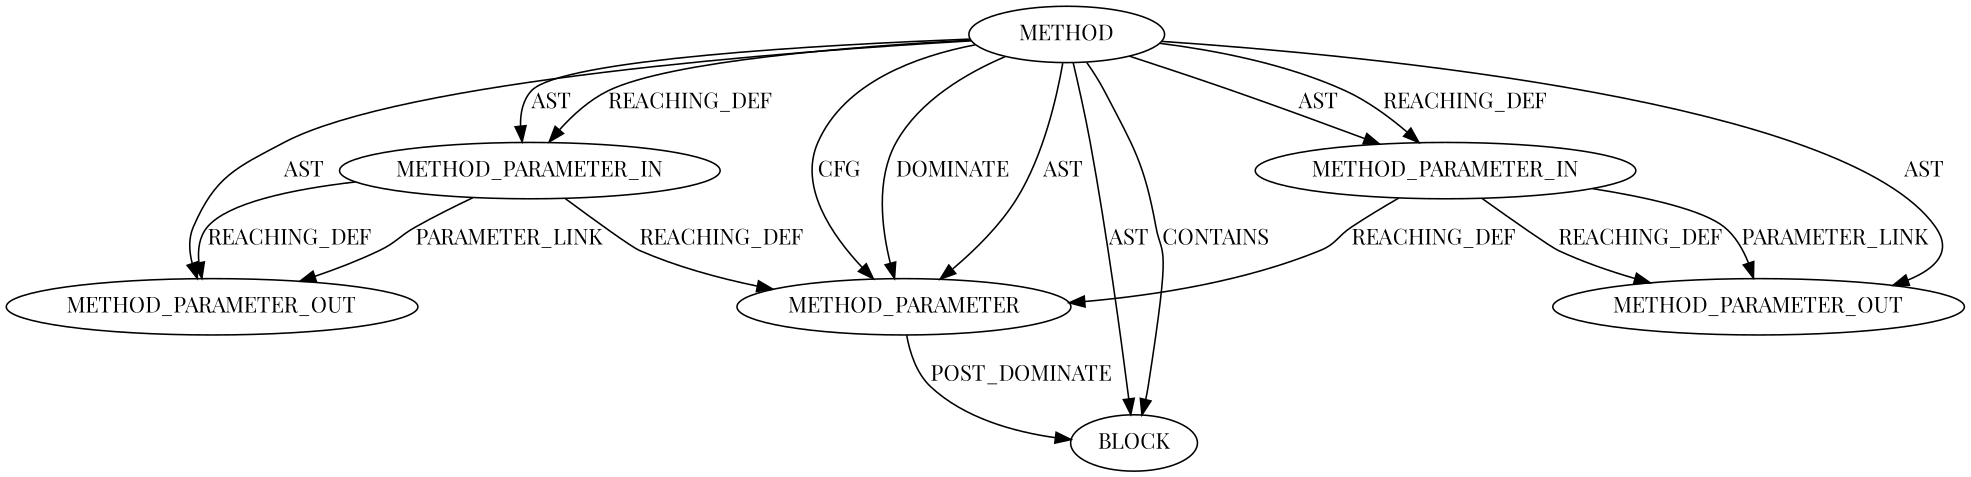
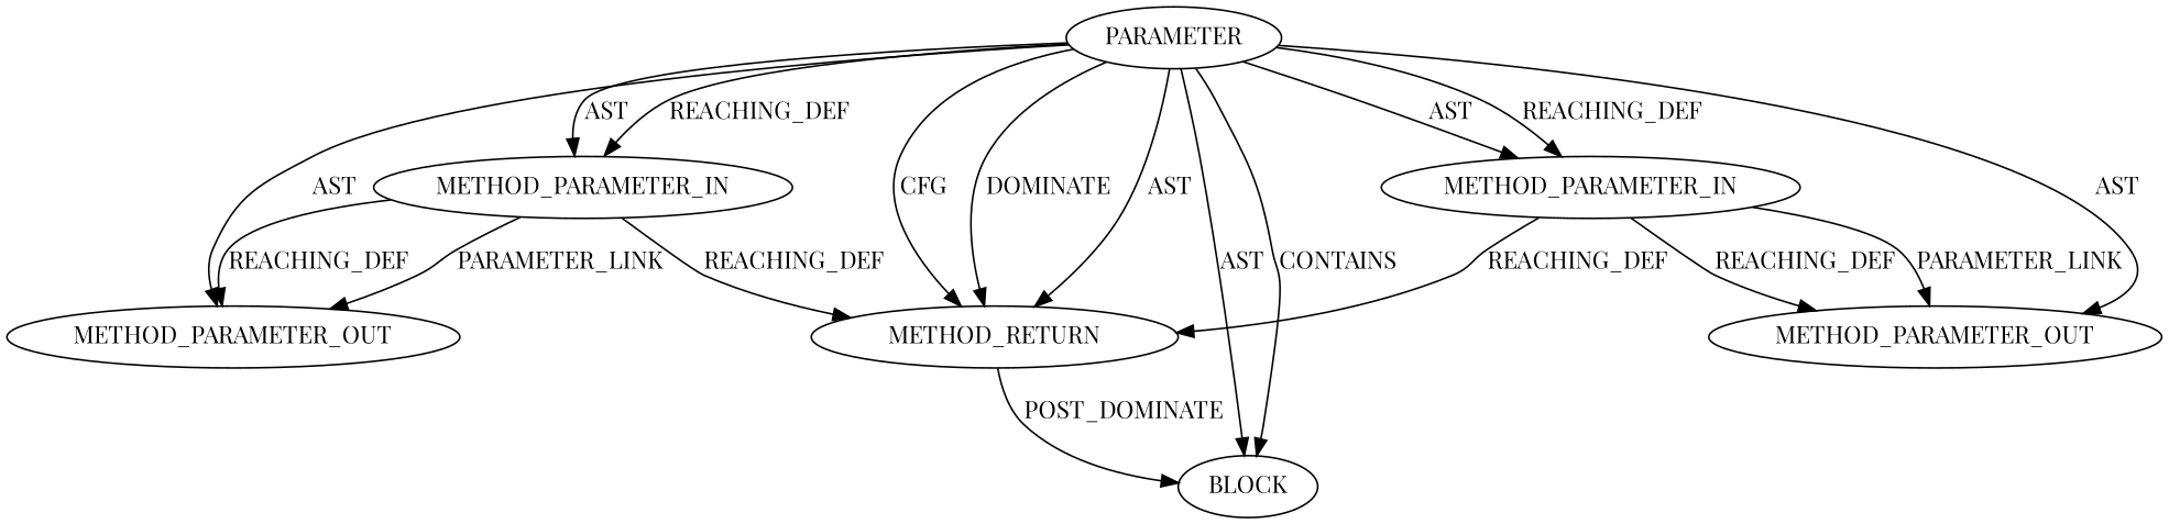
  digraph {
    fontname="Playfair Display"
    node [CODE=p1 EVALUATION_STRATEGY=BY_VALUE IS_VARIADIC=false ORDER=1 TYPE_FULL_NAME=ANY fontname="Playfair Display"]
    edge [fontname="Playfair Display"]
    n1 [INDEX=1 NAME=p1 label=METHOD_PARAMETER_OUT]
    n2 [CODE=p2 INDEX=2 NAME=p2 ORDER=2 label=METHOD_PARAMETER_IN]
    n3 [CODE=p2 INDEX=2 NAME=p2 ORDER=2 label=METHOD_PARAMETER_OUT]
-   n4 [CODE=RET ORDER=2 label=METHOD_PARAMETER IS_VARIADIC=""]
+   n4 [CODE=RET ORDER=2 label=METHOD_RETURN IS_VARIADIC=""]
    n5 [ARGUMENT_INDEX=1 CODE="<empty>" label=BLOCK EVALUATION_STRATEGY="" IS_VARIADIC=""]
    n6 [INDEX=1 NAME=p1 label=METHOD_PARAMETER_IN]
-   n7 [AST_PARENT_FULL_NAME="<global>" AST_PARENT_TYPE=NAMESPACE_BLOCK CODE="<empty>" FILENAME="<empty>" FULL_NAME=put_unaligned_le32 IS_EXTERNAL=true NAME=put_unaligned_le32 ORDER=0 label=METHOD EVALUATION_STRATEGY="" IS_VARIADIC="" TYPE_FULL_NAME=""]
+   n7 [AST_PARENT_FULL_NAME="<global>" AST_PARENT_TYPE=NAMESPACE_BLOCK CODE="<empty>" FILENAME="<empty>" FULL_NAME=put_unaligned_le32 IS_EXTERNAL=true NAME=put_unaligned_le32 ORDER=0 label=PARAMETER EVALUATION_STRATEGY="" IS_VARIADIC="" TYPE_FULL_NAME=""]
    n2 -> n3 [label=PARAMETER_LINK]
    n2 -> n3 [VARIABLE=p2 label=REACHING_DEF]
    n2 -> n4 [VARIABLE=p2 label=REACHING_DEF]
    n4 -> n5 [label=POST_DOMINATE]
    n6 -> n1 [VARIABLE=p1 label=REACHING_DEF]
    n6 -> n1 [label=PARAMETER_LINK]
    n6 -> n4 [VARIABLE=p1 label=REACHING_DEF]
    n7 -> n1 [label=AST]
    n7 -> n2 [label=AST]
    n7 -> n2 [label=REACHING_DEF]
    n7 -> n3 [label=AST]
    n7 -> n4 [label=AST]
    n7 -> n4 [label=CFG]
    n7 -> n4 [label=DOMINATE]
    n7 -> n5 [label=AST]
    n7 -> n5 [label=CONTAINS]
    n7 -> n6 [label=AST]
    n7 -> n6 [label=REACHING_DEF]
  }
